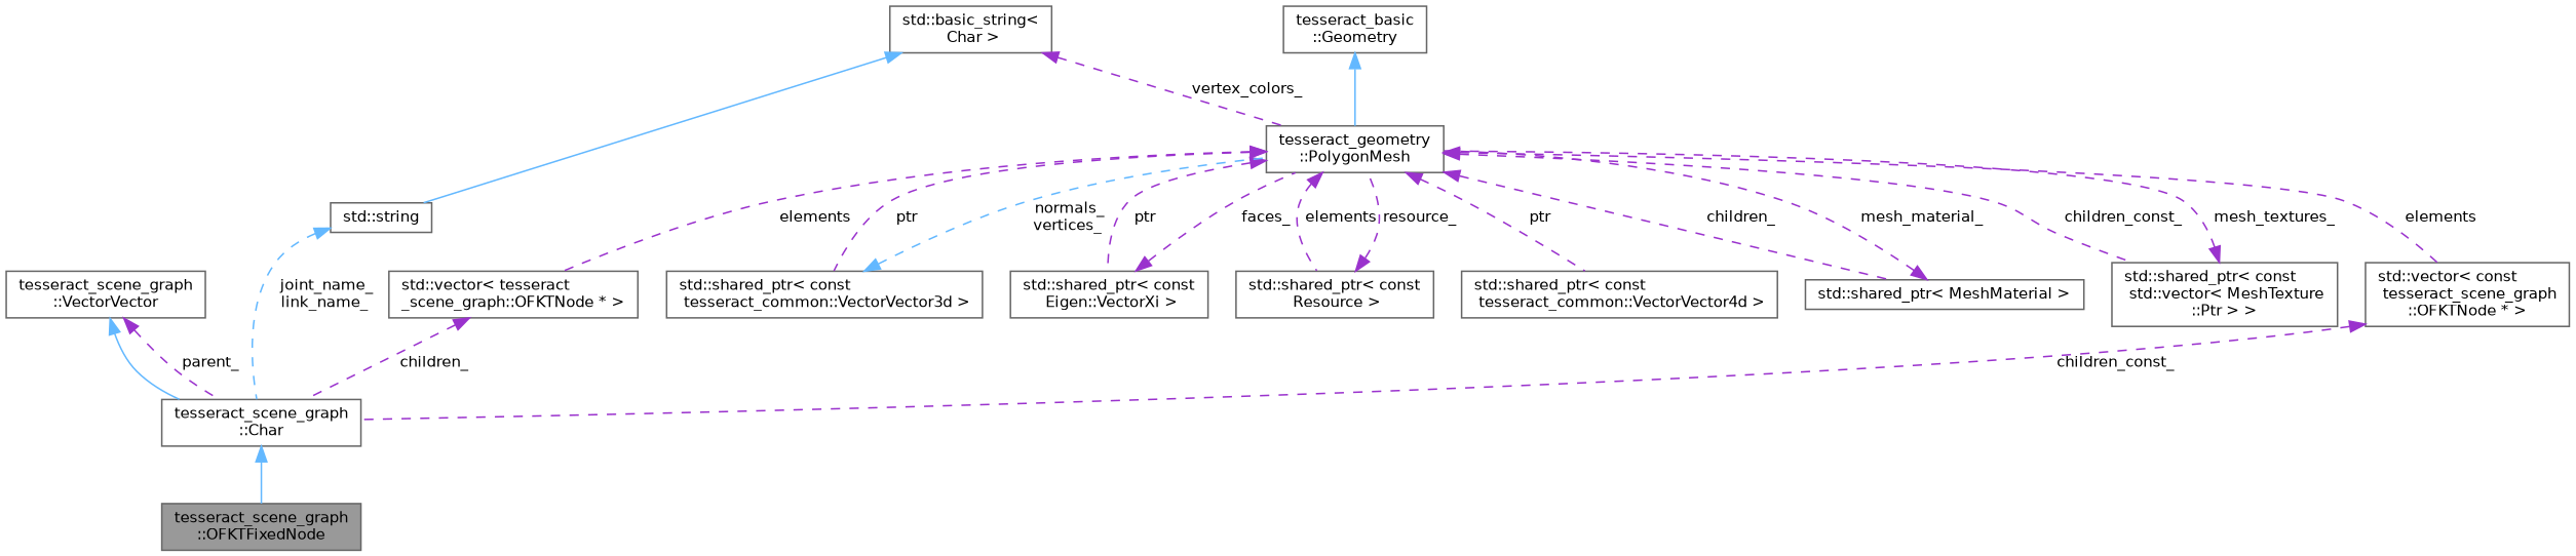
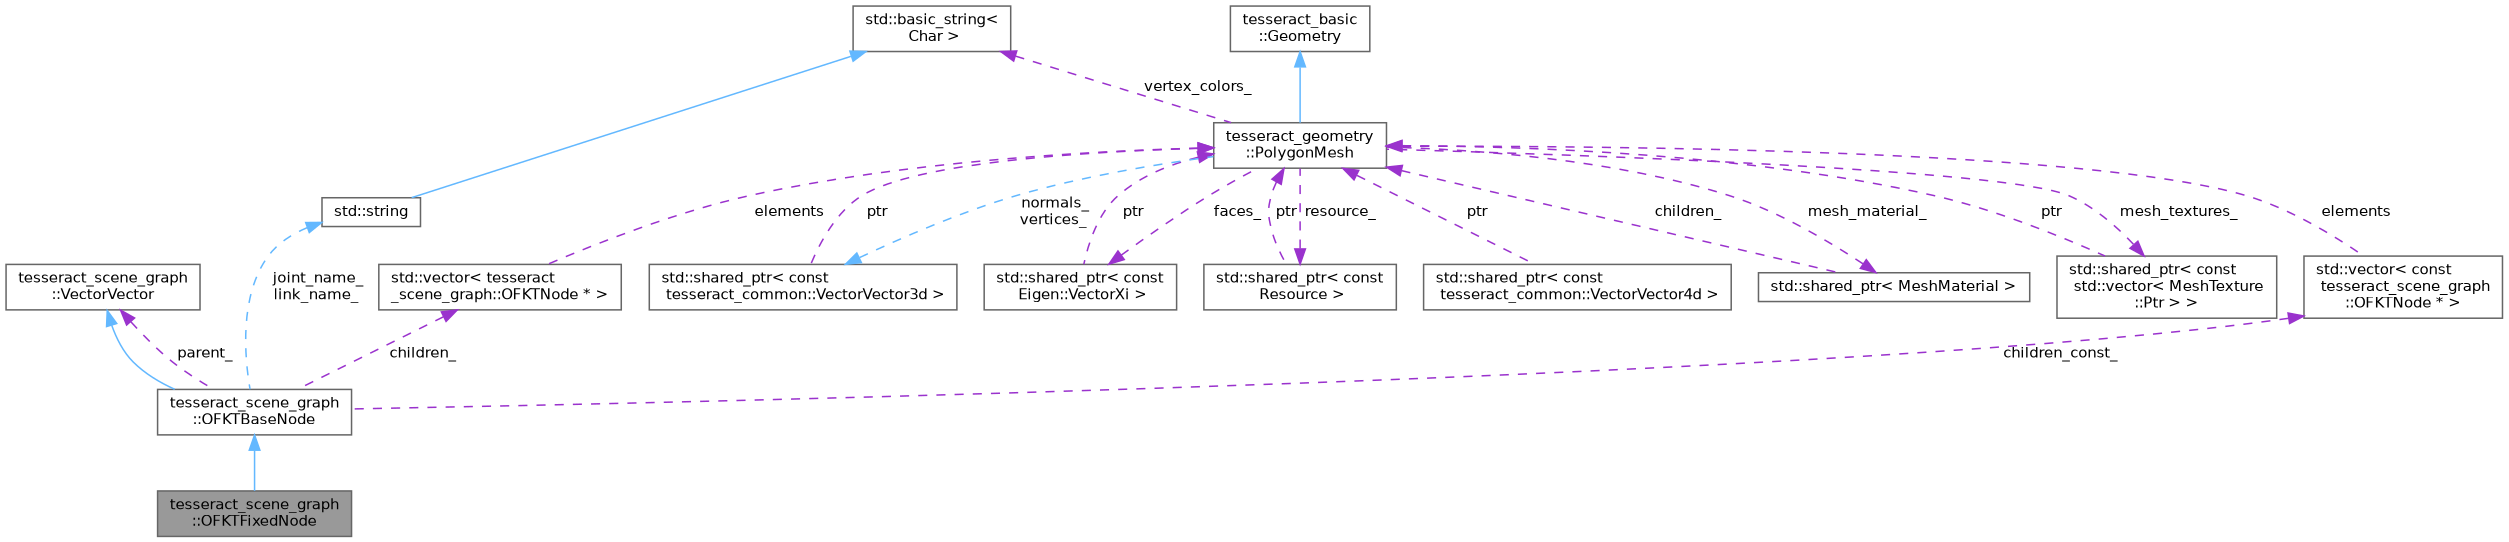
  digraph {
    rankdir=TB
    node [color=gray40 fillcolor=white fontname=Helvetica fontsize=10 shape=box style=filled]
    edge [color=darkorchid3 dir=back fontname=Helvetica fontsize=10 labelfontname=Helvetica labelfontsize=10 style=dashed]
    n1 [fillcolor=grey60 fontcolor=black height=0.2 label="tesseract_scene_graph\l::OFKTFixedNode" width=0.4]
-   n2 [height=0.2 label="tesseract_scene_graph\l::Char" width=0.4]
+   n2 [height=0.2 label="tesseract_scene_graph\l::OFKTBaseNode" width=0.4]
    n3 [height=0.2 label="tesseract_scene_graph\l::VectorVector" width=0.4]
    n4 [height=0.2 label="std::string" width=0.4]
    n5 [height=0.2 label="std::basic_string\<\l Char \>" width=0.4]
    n6 [height=0.2 label="tesseract_geometry\l::PolygonMesh" width=0.4]
    n7 [height=0.2 label="std::vector\< tesseract\l_scene_graph::OFKTNode * \>" width=0.4]
    n8 [height=0.2 label="std::shared_ptr\< const\l tesseract_common::VectorVector3d \>" width=0.4]
    n9 [height=0.2 label="std::shared_ptr\< const\l Eigen::VectorXi \>" width=0.4]
    n10 [height=0.2 label="std::shared_ptr\< const\l Resource \>" width=0.4]
    n11 [height=0.2 label="std::shared_ptr\< const\l tesseract_common::VectorVector4d \>" width=0.4]
    n12 [height=0.2 label="std::shared_ptr\< MeshMaterial \>" width=0.4]
    n13 [height=0.2 label="std::shared_ptr\< const\l std::vector\< MeshTexture\l::Ptr \> \>" width=0.4]
    n14 [height=0.2 label="std::vector\< const\l tesseract_scene_graph\l::OFKTNode * \>" width=0.4]
    n15 [height=0.2 label="tesseract_basic\l::Geometry" width=0.4]
    n2 -> n1 [color=steelblue1 style=solid]
    n3 -> n2 [color=steelblue1 style=solid]
    n3 -> n2 [label=" parent_"]
    n4 -> n2 [color=steelblue1 label=" joint_name_\nlink_name_"]
    n5 -> n4 [color=steelblue1 style=solid]
    n5 -> n6 [label=" vertex_colors_"]
    n6 -> n7 [label=" elements"]
    n6 -> n8 [label=" ptr"]
    n6 -> n9 [label=" ptr"]
-   n6 -> n10 [label=" elements"]
+   n6 -> n10 [label=" ptr"]
    n6 -> n11 [label=" ptr"]
    n6 -> n12 [label=" children_"]
-   n6 -> n13 [label=" children_const_"]
+   n6 -> n13 [label=" ptr"]
    n6 -> n14 [label=" elements"]
    n7 -> n2 [label=" children_"]
    n8 -> n6 [color=steelblue1 label=" normals_\nvertices_"]
    n9 -> n6 [label=" faces_"]
    n10 -> n6 [label=" resource_"]
    n12 -> n6 [label=" mesh_material_"]
    n13 -> n6 [label=" mesh_textures_"]
    n14 -> n2 [label=" children_const_"]
    n15 -> n6 [color=steelblue1 style=solid]
  }
